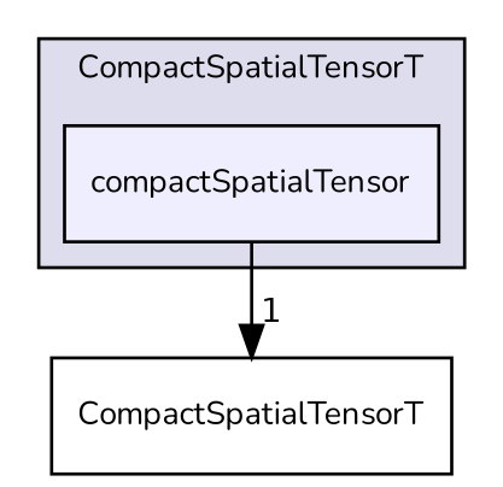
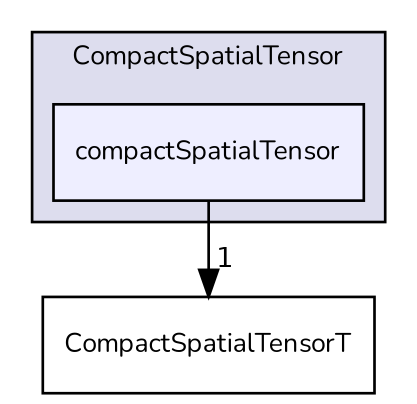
  digraph {
    compound=true
    fontname=Nunito
    node [fontname=Nunito fontsize=10 shape=box]
    n1 [fillcolor="#eeeeff" label=compactSpatialTensor pencolor=black style=filled]
    n2 [label=CompactSpatialTensorT]
    subgraph cluster_1 {
      bgcolor="#ddddee"
      fontsize=10
-     label=CompactSpatialTensorT
+     label=CompactSpatialTensor
      pencolor=black
      n1
    }
    n1 -> n2 [headlabel=1 labeldistance=1.5 labelfontname=Helvetica labelfontsize=10 fontname=Nunito]
  }
